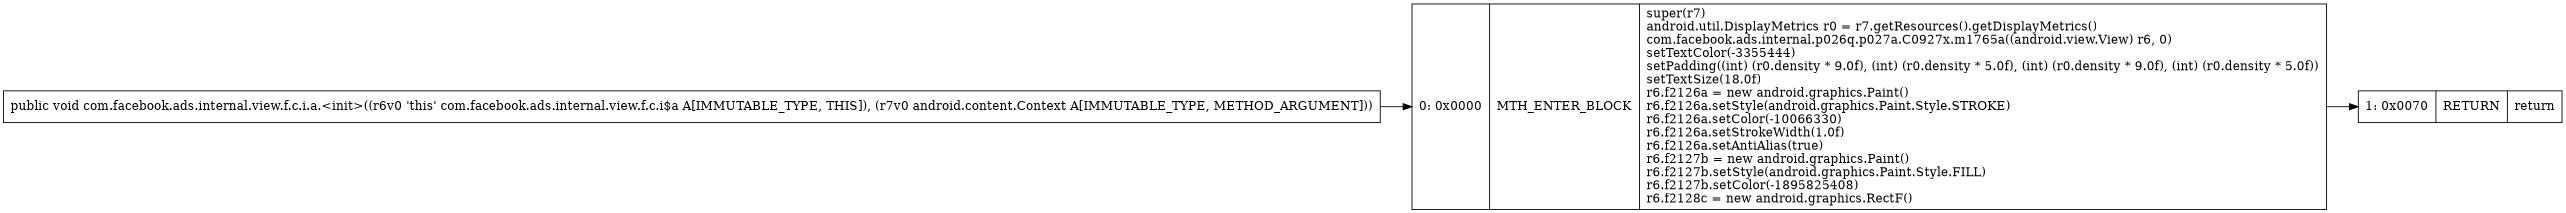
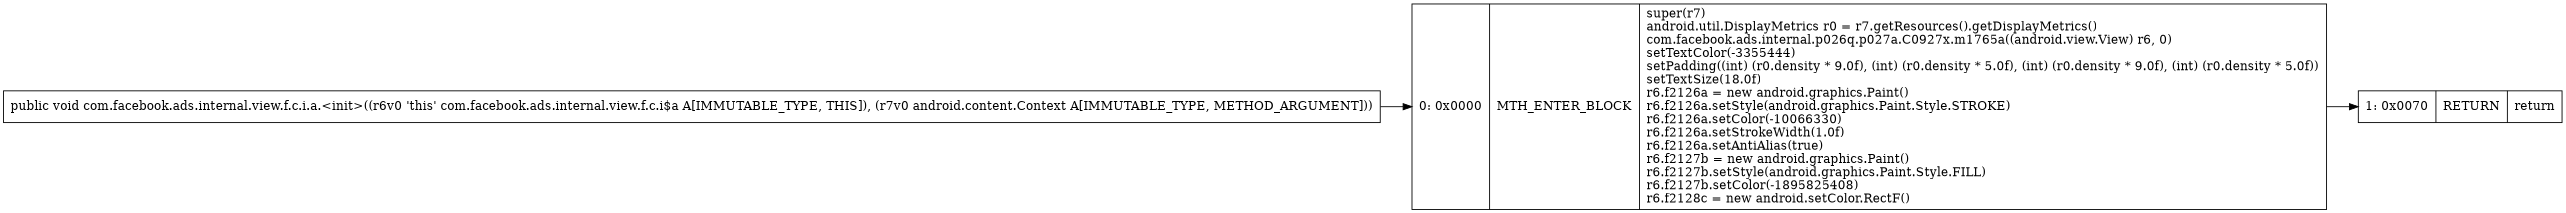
  digraph {
    rankdir=LR
    node [shape=record]
-   n1 [label="{0\:\ 0x0000|MTH_ENTER_BLOCK\l|super(r7)\landroid.util.DisplayMetrics r0 = r7.getResources().getDisplayMetrics()\lcom.facebook.ads.internal.p026q.p027a.C0927x.m1765a((android.view.View) r6, 0)\lsetTextColor(\-3355444)\lsetPadding((int) (r0.density * 9.0f), (int) (r0.density * 5.0f), (int) (r0.density * 9.0f), (int) (r0.density * 5.0f))\lsetTextSize(18.0f)\lr6.f2126a = new android.graphics.Paint()\lr6.f2126a.setStyle(android.graphics.Paint.Style.STROKE)\lr6.f2126a.setColor(\-10066330)\lr6.f2126a.setStrokeWidth(1.0f)\lr6.f2126a.setAntiAlias(true)\lr6.f2127b = new android.graphics.Paint()\lr6.f2127b.setStyle(android.graphics.Paint.Style.FILL)\lr6.f2127b.setColor(\-1895825408)\lr6.f2128c = new android.graphics.RectF()\l}"]
+   n1 [label="{0\:\ 0x0000|MTH_ENTER_BLOCK\l|super(r7)\landroid.util.DisplayMetrics r0 = r7.getResources().getDisplayMetrics()\lcom.facebook.ads.internal.p026q.p027a.C0927x.m1765a((android.view.View) r6, 0)\lsetTextColor(\-3355444)\lsetPadding((int) (r0.density * 9.0f), (int) (r0.density * 5.0f), (int) (r0.density * 9.0f), (int) (r0.density * 5.0f))\lsetTextSize(18.0f)\lr6.f2126a = new android.graphics.Paint()\lr6.f2126a.setStyle(android.graphics.Paint.Style.STROKE)\lr6.f2126a.setColor(\-10066330)\lr6.f2126a.setStrokeWidth(1.0f)\lr6.f2126a.setAntiAlias(true)\lr6.f2127b = new android.graphics.Paint()\lr6.f2127b.setStyle(android.graphics.Paint.Style.FILL)\lr6.f2127b.setColor(\-1895825408)\lr6.f2128c = new android.setColor.RectF()\l}"]
    n2 [label="{1\:\ 0x0070|RETURN\l|return\l}"]
    n3 [label="{public void com.facebook.ads.internal.view.f.c.i.a.\<init\>((r6v0 'this' com.facebook.ads.internal.view.f.c.i$a A[IMMUTABLE_TYPE, THIS]), (r7v0 android.content.Context A[IMMUTABLE_TYPE, METHOD_ARGUMENT])) }"]
    n1 -> n2
    n3 -> n1
  }
